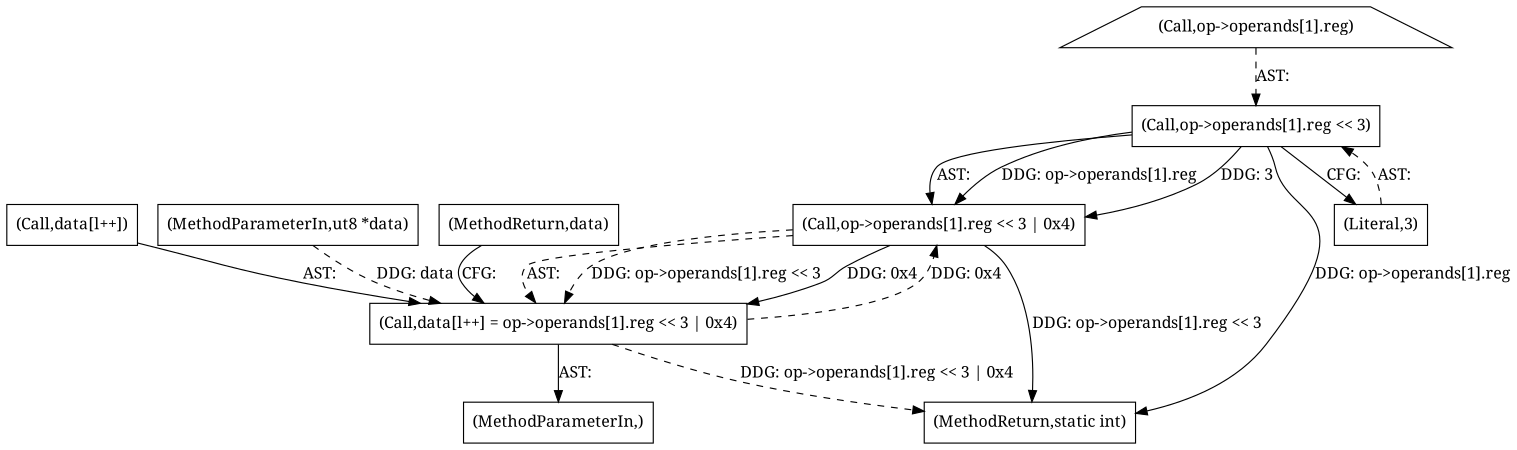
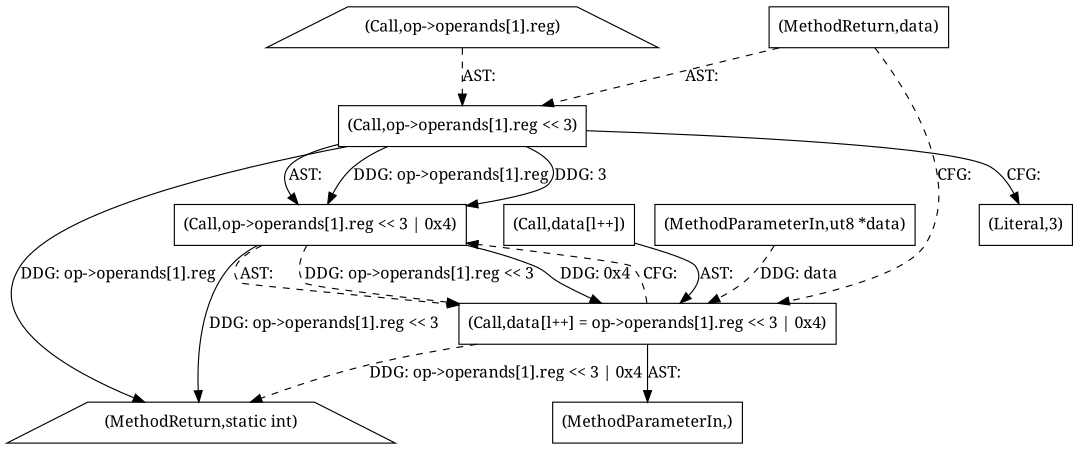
  digraph {
    fontname="Noto Serif"
    node [fontname="Noto Serif" shape=box]
    edge [fontname="Noto Serif" style=solid]
    n1 [label="(Call,op->operands[1].reg << 3)"]
    n2 [label="(Call,op->operands[1].reg << 3 | 0x4)"]
-   n3 [label="(MethodReturn,static int)"]
+   n3 [label="(MethodReturn,static int)" shape=trapezium]
    n4 [label="(Literal,3)"]
    n5 [label="(Call,data[l++] = op->operands[1].reg << 3 | 0x4)"]
    n6 [label="(MethodParameterIn,)"]
    n7 [label="(Call,op->operands[1].reg)" shape=trapezium]
    n8 [label="(Call,data[l++])"]
    n9 [label="(MethodParameterIn,ut8 *data)"]
    n10 [label="(MethodReturn,data)"]
    n1 -> n2 [label="AST: "]
    n1 -> n2 [label="DDG: op->operands[1].reg"]
    n1 -> n2 [label="DDG: 3"]
    n1 -> n3 [label="DDG: op->operands[1].reg"]
    n1 -> n4 [label="CFG: "]
    n2 -> n3 [label="DDG: op->operands[1].reg << 3"]
    n2 -> n5 [label="AST: " style=dashed]
    n2 -> n5 [label="DDG: op->operands[1].reg << 3" style=dashed]
    n2 -> n5 [label="DDG: 0x4"]
-   n4 -> n1 [label="AST: " style=dashed]
-   n5 -> n2 [label="DDG: 0x4" style=dashed]
+   n10 -> n1 [label="AST: " style=dashed]
+   n5 -> n2 [label="CFG: " style=dashed]
    n5 -> n3 [label="DDG: op->operands[1].reg << 3 | 0x4" style=dashed]
    n5 -> n6 [label="AST: "]
    n7 -> n1 [label="AST: " style=dashed]
    n8 -> n5 [label="AST: "]
    n9 -> n5 [label="DDG: data" style=dashed]
-   n10 -> n5 [label="CFG: "]
+   n10 -> n5 [label="CFG: " style=dashed]
  }
